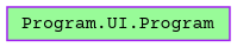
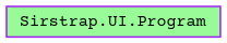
  digraph {
    rankdir=LR
    fontname="Courier Prime"
-   n1 [color=purple fillcolor=palegreen fontname="Courier Prime" fontsize=10 height=0.2 label="Program.UI.Program" shape=box style=filled width=0.4]
+   n1 [color=purple fillcolor=palegreen fontname="Courier Prime" fontsize=10 height=0.2 label="Sirstrap.UI.Program" shape=box style=filled width=0.4]
  }
